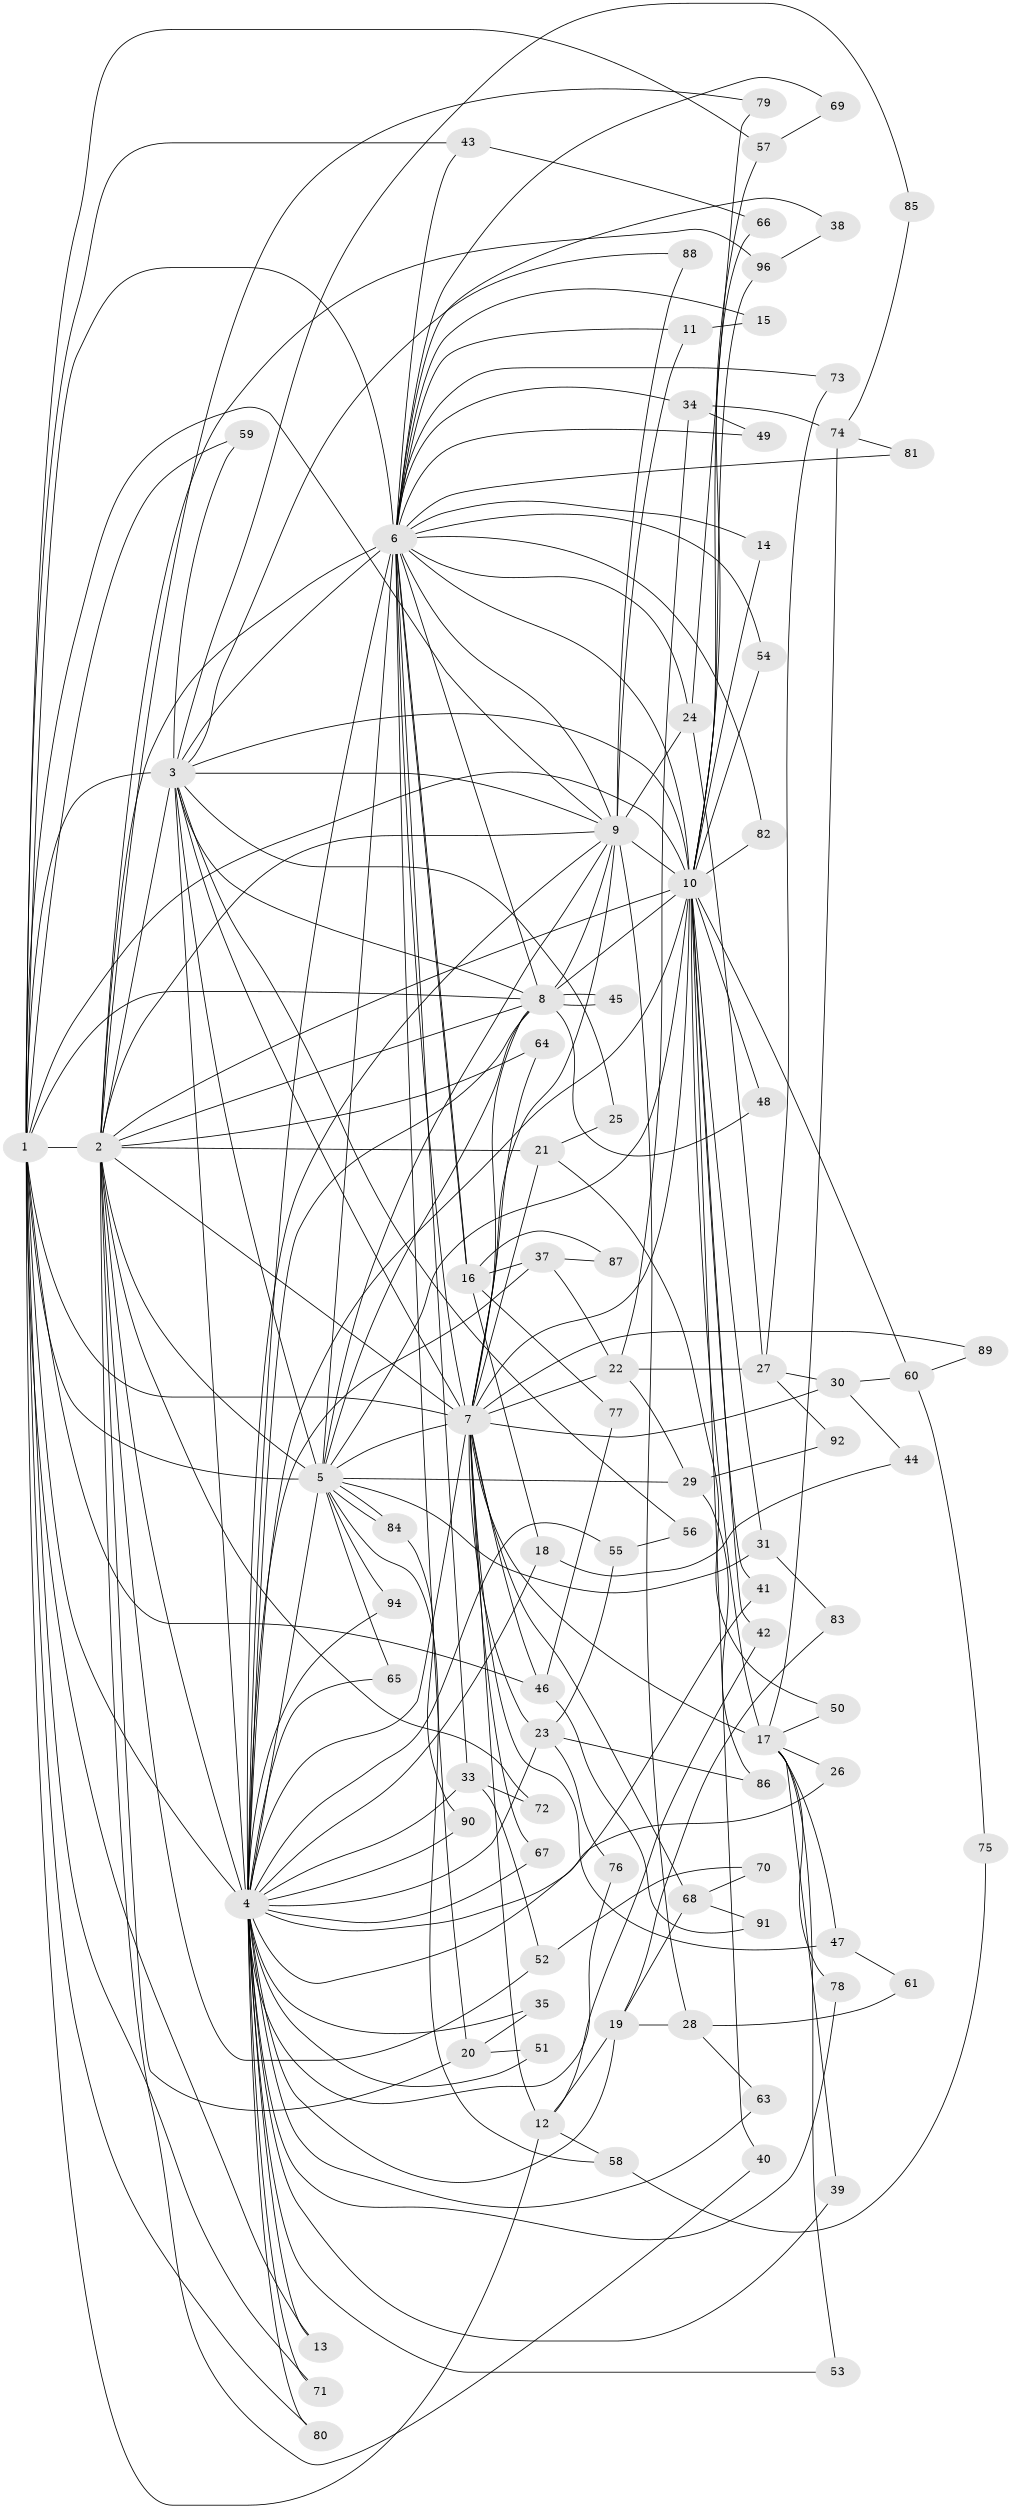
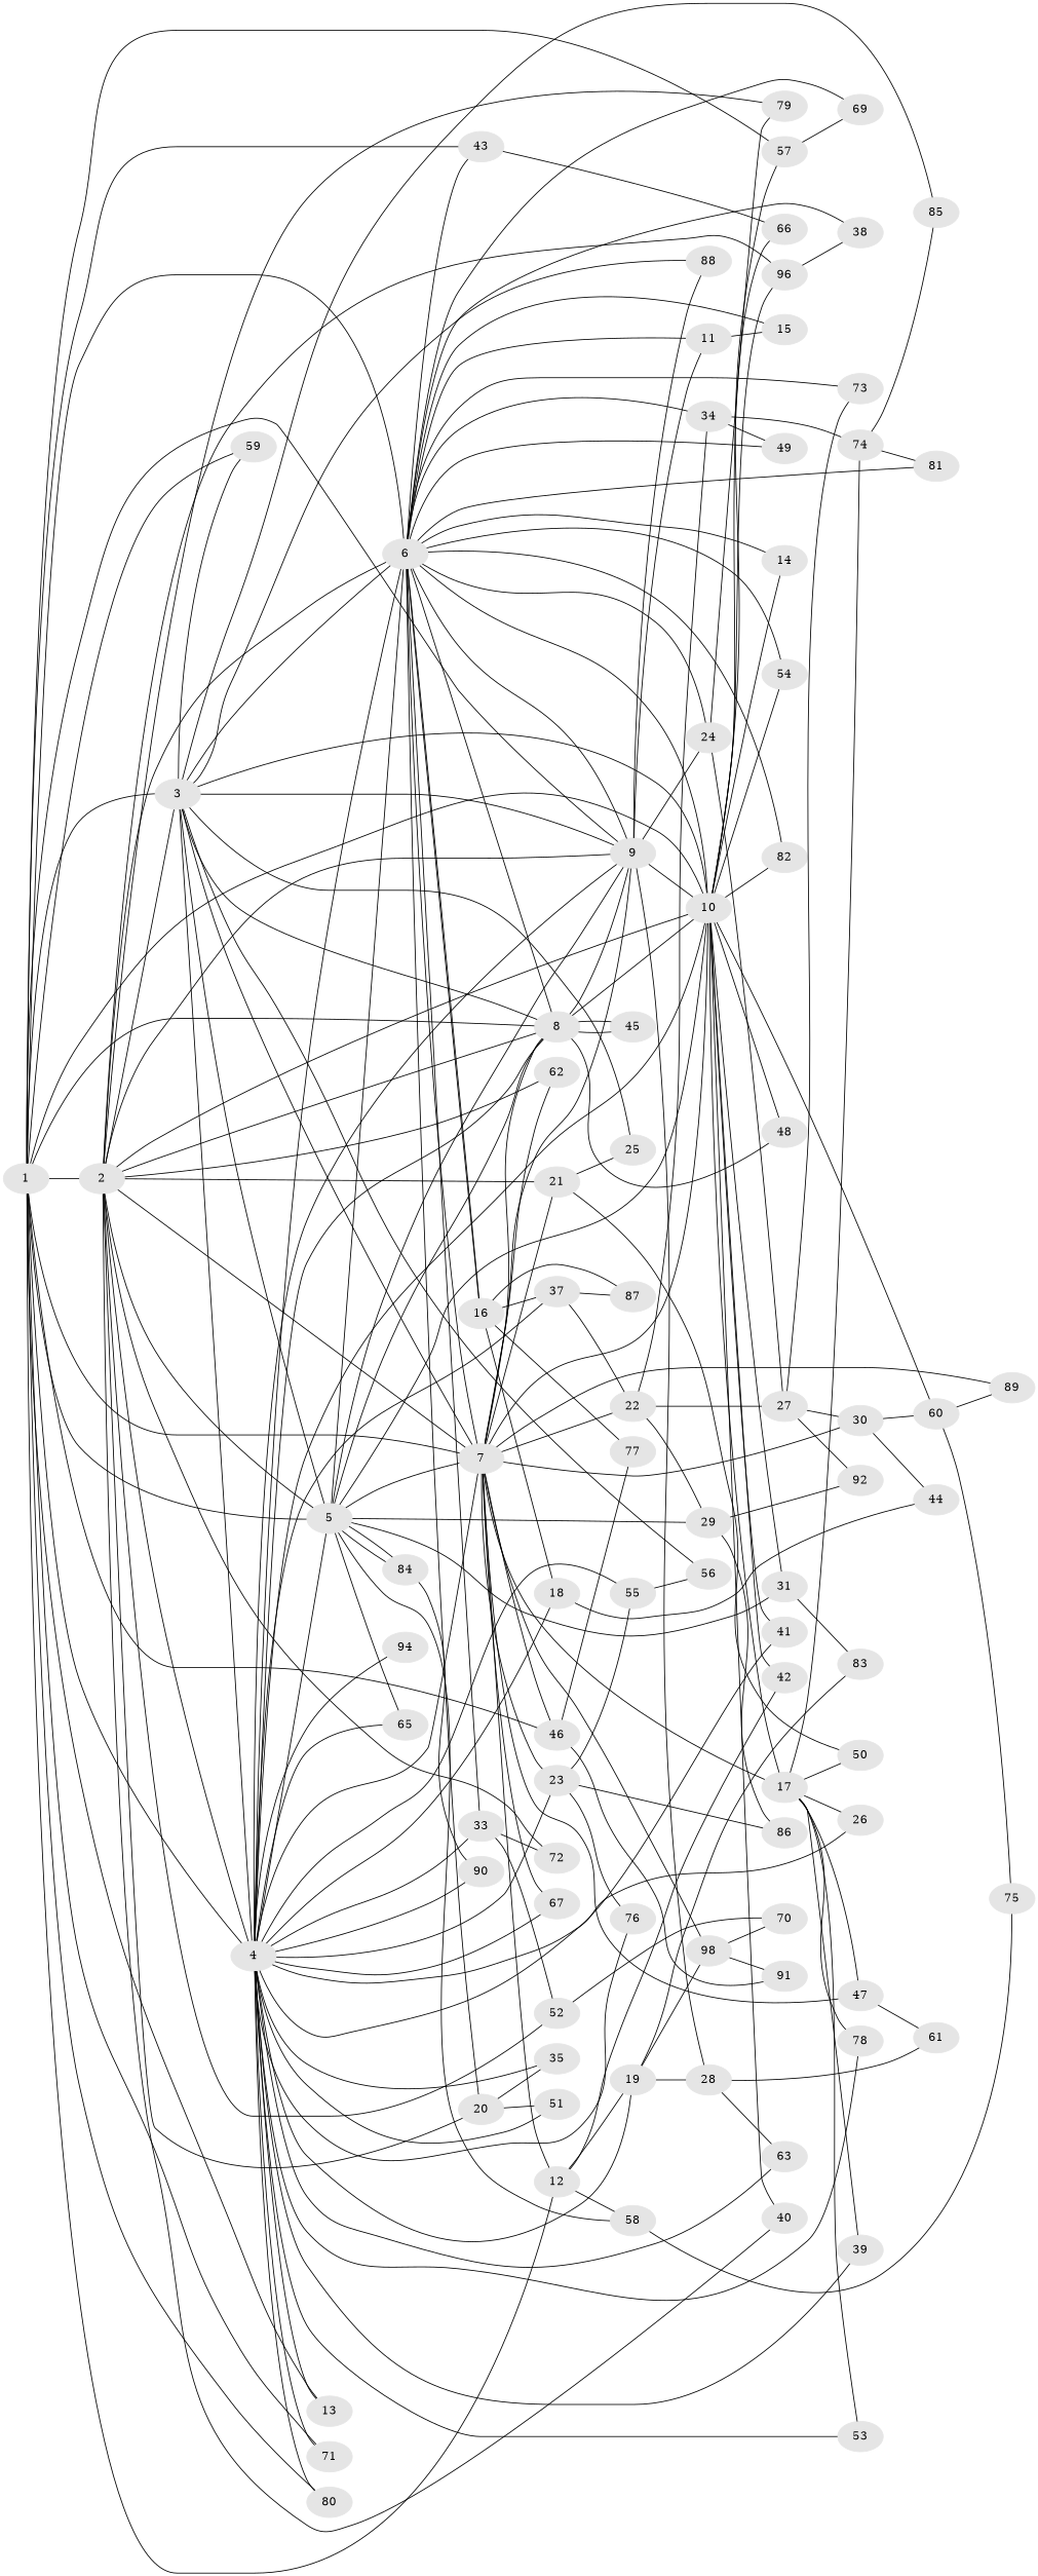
  graph {
    rankdir=LR
    node [color=gray90 style=filled]
    1
    2
    3
    4
    5
    6
    7
    8
    9
    10
    12
    13
    43
    46
    57
    59
    71
    80
    20
    21
    n21 [label=96]
    40
    52
-   62 [label=64]
+   62
    72
    79
    25
    56
    85
    88
    18
    19
    23
    26
    33
    35
    37
    39
    41
    51
    53
    55
    63
    n44 [label=94]
    65
    67
    76
    78
    90
    29
    31
    58
    84
    11
    14
    15
    16
    24
    34
    38
    49
    54
    69
    73
    81
    82
    17
    22
    30
    47
-   68
+   68 [label=98]
    89
    45
    48
    28
    42
    60
    66
    77
    91
    50
    70
    44
    83
    86
    87
    n87 [label=92]
    75
    27
    74
    61
    1 -- 2
    1 -- 3
    1 -- 4
    1 -- 5
    1 -- 6
    1 -- 7
    1 -- 8
    1 -- 9
    1 -- 10
    1 -- 12
    1 -- 13
    1 -- 43
    1 -- 46
    1 -- 57
    1 -- 59
    1 -- 71
    1 -- 80
    2 -- 3
    2 -- 4
    2 -- 5
    2 -- 6
    2 -- 7
    2 -- 8
    2 -- 9
    2 -- 10
    2 -- 20
    2 -- 21
    2 -- n21
    2 -- 40
    2 -- 52
    2 -- 62
    2 -- 72
    2 -- 79
    3 -- 4
    3 -- 5
    3 -- 6
    3 -- 7
    3 -- 8
    3 -- 9
    3 -- 10
    3 -- 59
    3 -- 25
    3 -- 56
    3 -- 85
    3 -- 88
    4 -- 5
    4 -- 6
    4 -- 7
    4 -- 8
    4 -- 9
    4 -- 10
    4 -- 13
    4 -- 71
    4 -- 80
    4 -- 18
    4 -- 19
    4 -- 23
    4 -- 26
    4 -- 33
    4 -- 35
    4 -- 37
    4 -- 39
    4 -- 41
    4 -- 51
    4 -- 53
    4 -- 55
    4 -- 63
    4 -- n44
    4 -- 65
    4 -- 67
    4 -- 76
    4 -- 78
    4 -- 90
    5 -- 6
    5 -- 7
    5 -- 8
    5 -- 9
    5 -- 10
-   5 -- n44
    5 -- 65
    5 -- 29
    5 -- 31
    5 -- 58
    5 -- 84
    5 -- 84
    6 -- 7
    6 -- 8
    6 -- 9
    6 -- 10
    6 -- 43
    6 -- 20
    6 -- 33
    6 -- 11
    6 -- 14
    6 -- 15
    6 -- 16
    6 -- 16
    6 -- 24
    6 -- 34
    6 -- 38
    6 -- 49
    6 -- 54
    6 -- 69
    6 -- 73
    6 -- 81
    6 -- 82
    7 -- 8
    7 -- 9
    7 -- 10
    7 -- 12
    7 -- 46
    7 -- 21
    7 -- 62
    7 -- 23
    7 -- 67
    7 -- 17
    7 -- 22
    7 -- 30
    7 -- 47
    7 -- 68
    7 -- 89
    8 -- 9
    8 -- 10
    8 -- 45
    8 -- 45
    8 -- 48
    9 -- 10
    9 -- 88
    9 -- 11
    9 -- 24
    9 -- 28
    10 -- 57
    10 -- n21
    10 -- 40
    10 -- 41
    10 -- 31
    10 -- 14
    10 -- 54
    10 -- 82
    10 -- 17
    10 -- 48
    10 -- 42
    10 -- 60
    10 -- 66
    12 -- 19
    12 -- 58
    12 -- 42
    43 -- 66
    46 -- 77
    46 -- 91
    57 -- 69
    20 -- 35
    20 -- 51
    21 -- 25
    21 -- 50
    n21 -- 38
    52 -- 70
    18 -- 44
    19 -- 68
    19 -- 28
    19 -- 83
    23 -- 55
    23 -- 76
    23 -- 86
    33 -- 52
    33 -- 72
    37 -- 22
    37 -- 87
    55 -- 56
    29 -- 86
    29 -- n87
    31 -- 83
    58 -- 75
    84 -- 90
    11 -- 15
    16 -- 18
    16 -- 37
    16 -- 77
    16 -- 87
    24 -- 79
    24 -- 27
    34 -- 49
    34 -- 74
    17 -- 26
    17 -- 39
    17 -- 53
    17 -- 78
    17 -- 47
    17 -- 50
    17 -- 74
    22 -- 29
    22 -- 34
    22 -- 27
    30 -- 60
    30 -- 44
    47 -- 61
    68 -- 91
    68 -- 70
    28 -- 63
    28 -- 61
    60 -- 89
    60 -- 75
    27 -- 73
    27 -- 30
    27 -- n87
    74 -- 85
    74 -- 81
  }
